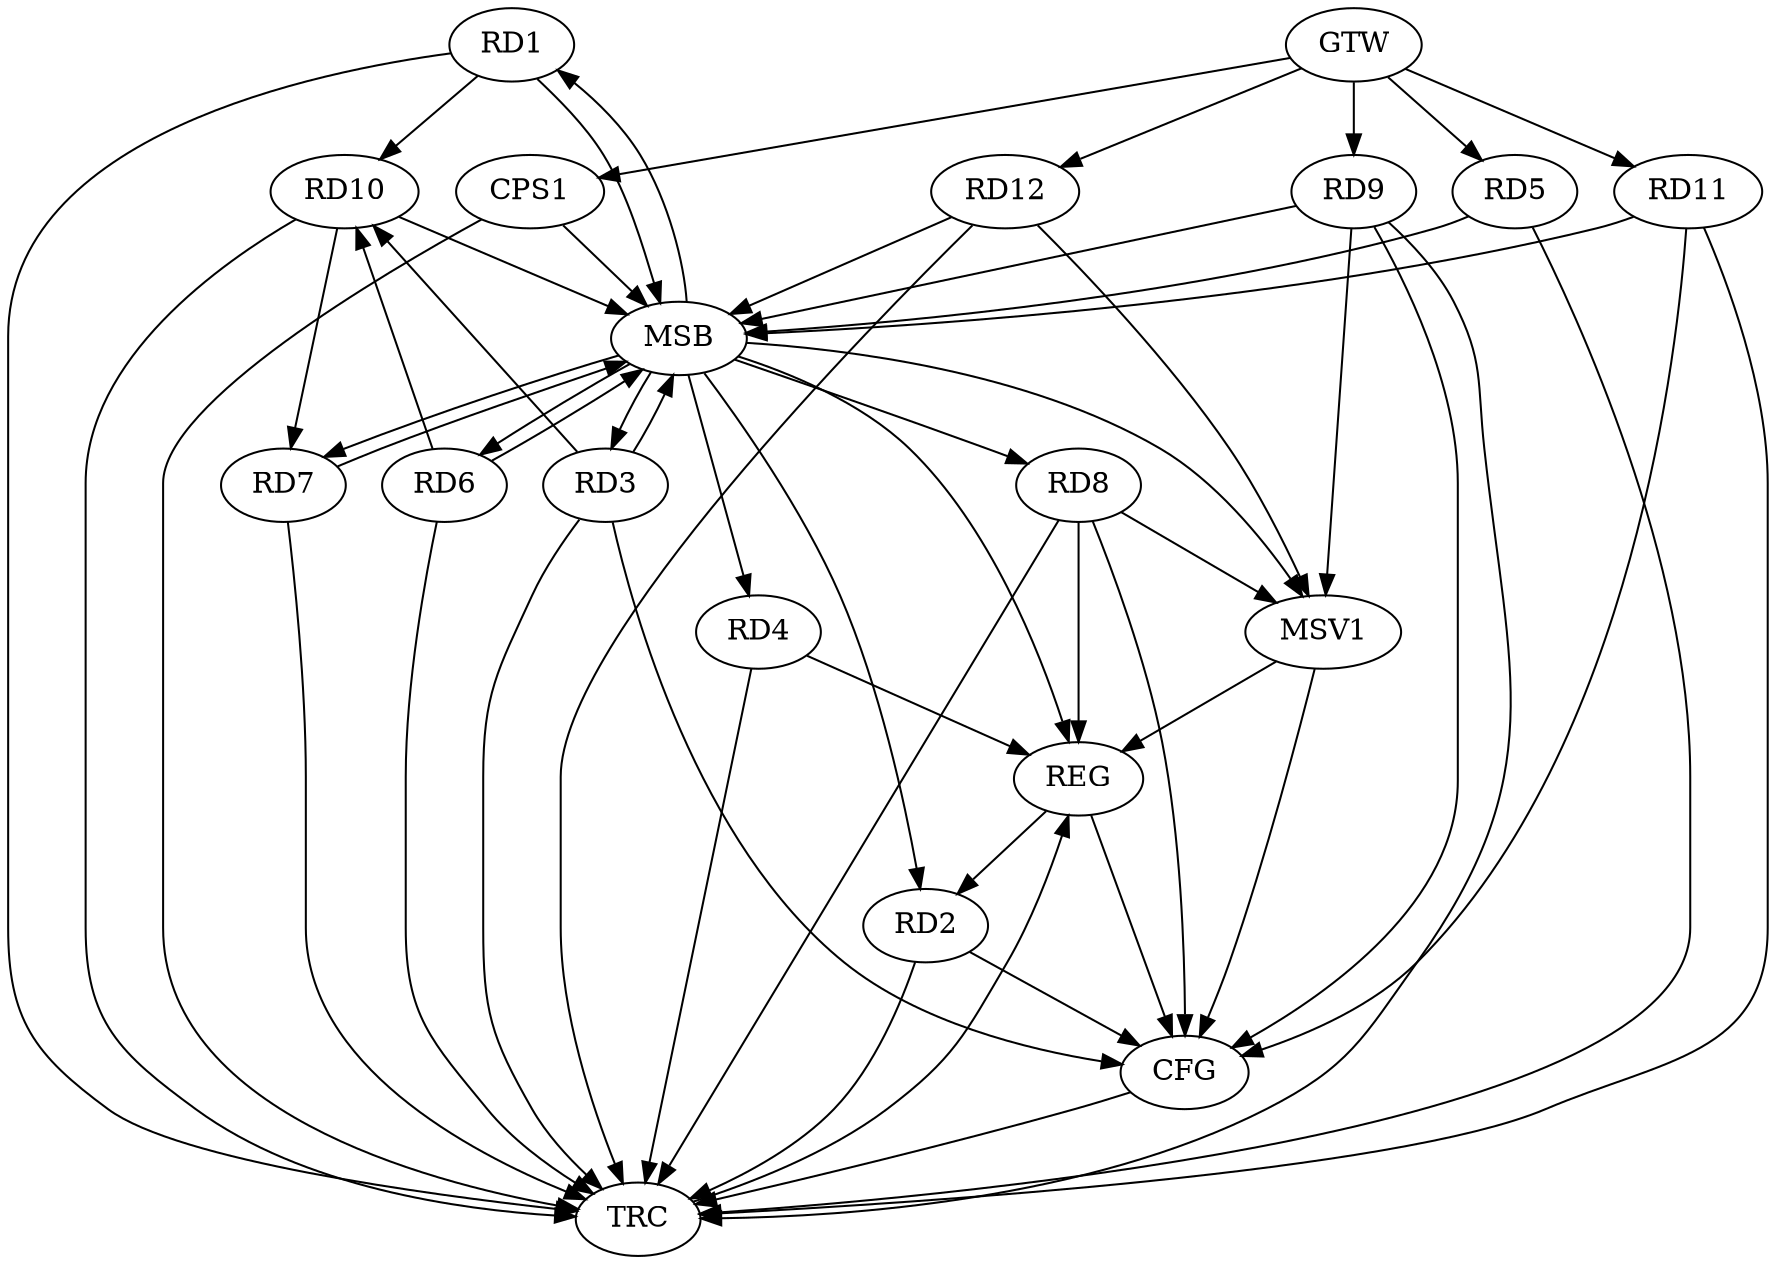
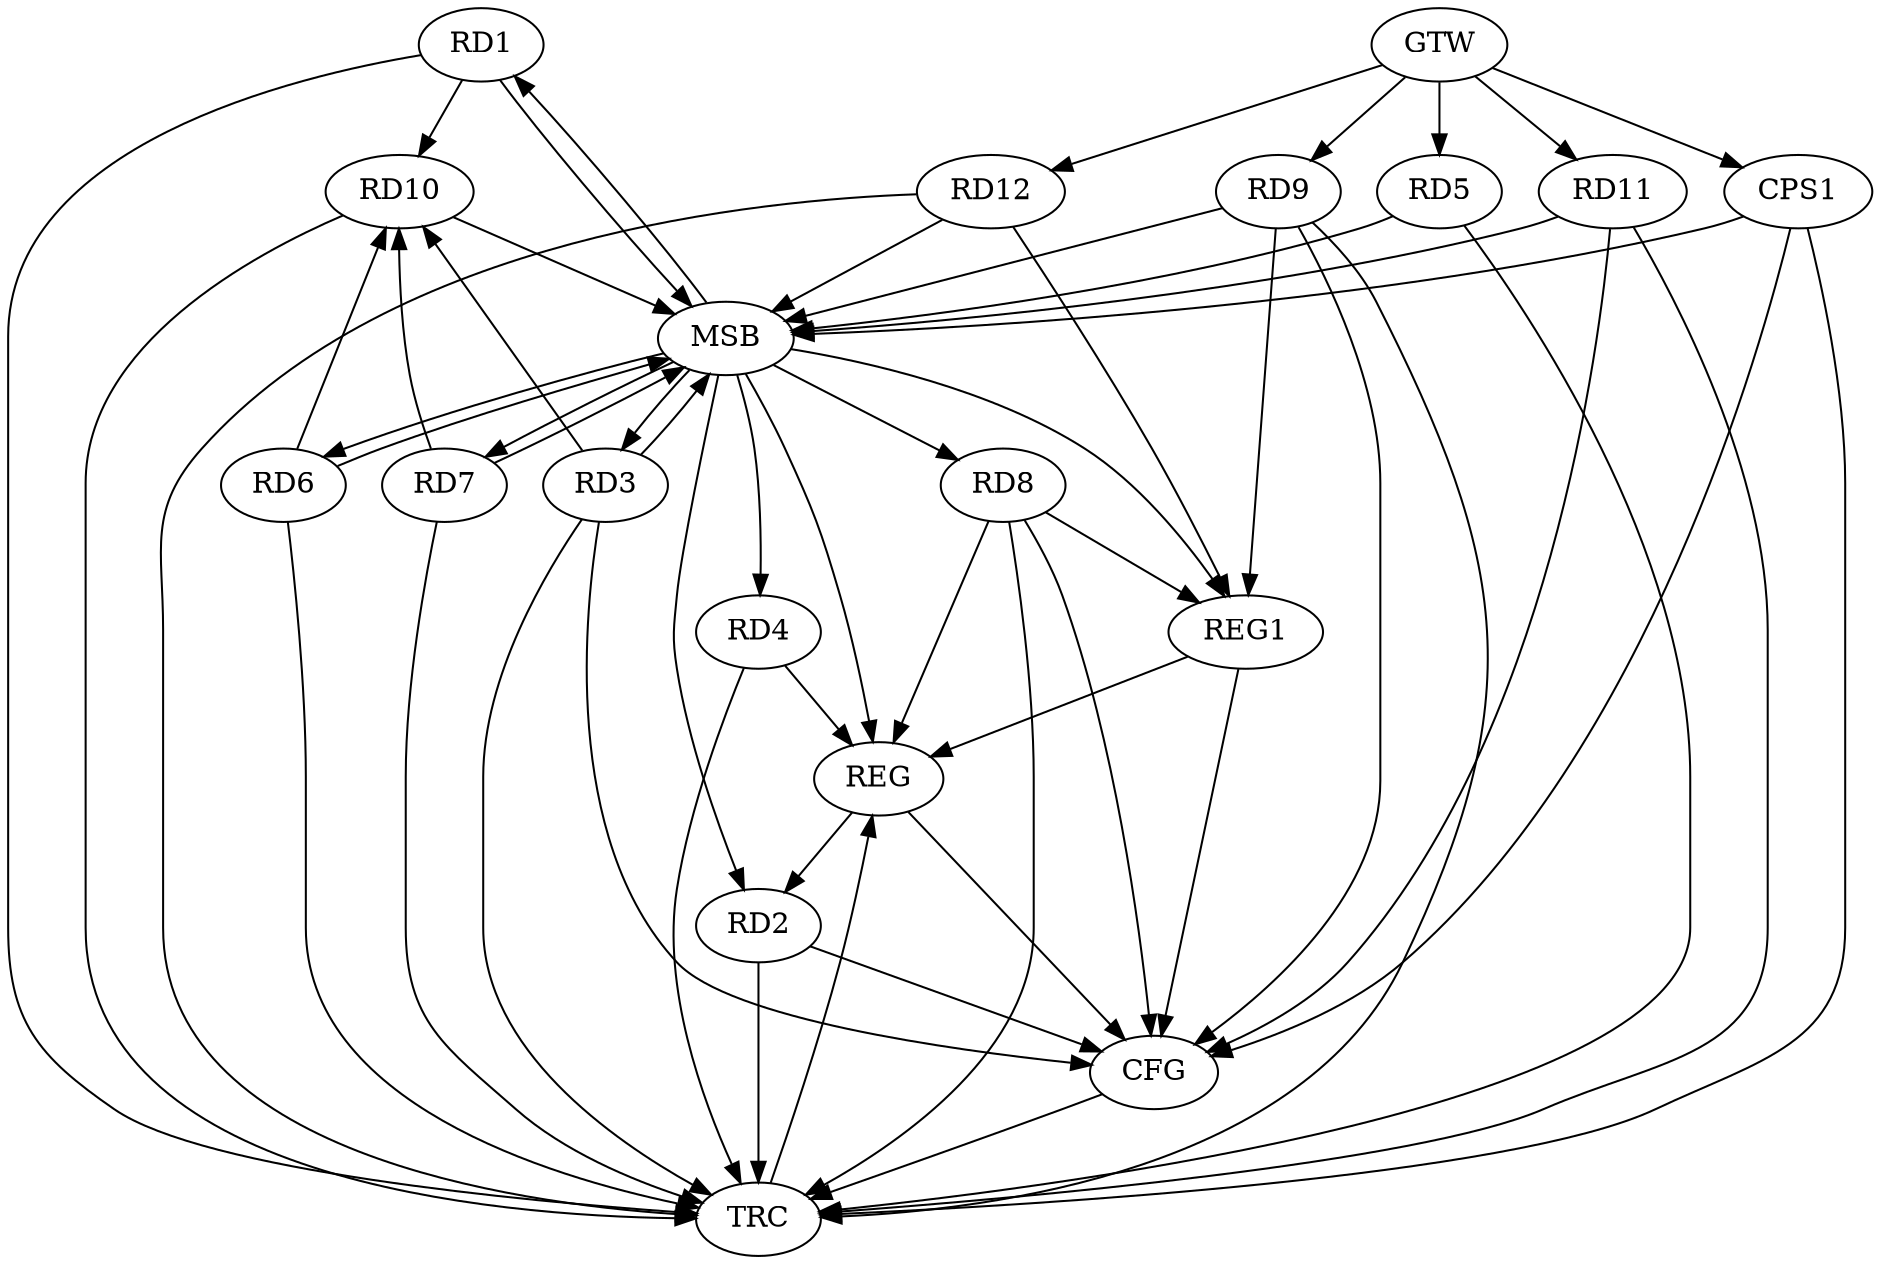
  strict digraph {
    n1 [label=RD1]
    n2 [label=RD10]
    n3 [label=MSB]
    n4 [label=TRC]
    n5 [label=RD2]
    n6 [label=REG]
    n7 [label=RD3]
    n8 [label=RD4]
    n9 [label=RD6]
    n10 [label=RD7]
    n11 [label=RD8]
-   n12 [label=MSV1]
+   n12 [label=REG1]
    n13 [label=CFG]
    n14 [label=RD5]
    n15 [label=RD9]
    n16 [label=RD11]
    n17 [label=RD12]
    n18 [label=CPS1]
    n19 [label=GTW]
    n1 -> n2
    n1 -> n3
    n1 -> n4
    n2 -> n3
    n2 -> n4
    n3 -> n1
    n3 -> n5
    n3 -> n6
    n3 -> n7
    n3 -> n8
    n3 -> n9
    n3 -> n10
    n3 -> n11
    n3 -> n12
    n4 -> n6
    n5 -> n4
    n5 -> n13
    n6 -> n5
    n6 -> n13
    n7 -> n2
    n7 -> n3
    n7 -> n4
    n7 -> n13
    n8 -> n4
    n8 -> n6
    n9 -> n2
    n9 -> n3
    n9 -> n4
-   n2 -> n10
+   n10 -> n2
    n10 -> n3
    n10 -> n4
    n11 -> n4
    n11 -> n6
    n11 -> n12
    n11 -> n13
    n12 -> n6
    n12 -> n13
    n13 -> n4
    n14 -> n3
    n14 -> n4
    n15 -> n3
    n15 -> n4
    n15 -> n12
    n15 -> n13
    n16 -> n3
    n16 -> n4
    n16 -> n13
    n17 -> n3
    n17 -> n4
    n17 -> n12
    n18 -> n3
    n18 -> n4
+   n18 -> n13
    n19 -> n14
    n19 -> n15
    n19 -> n16
    n19 -> n17
    n19 -> n18
  }
